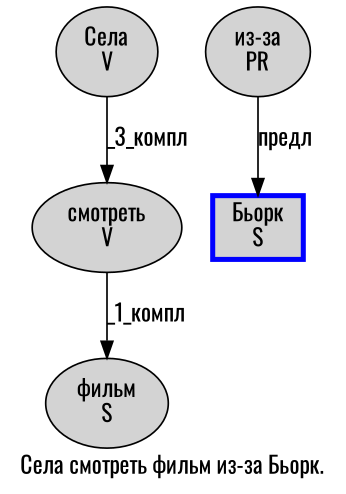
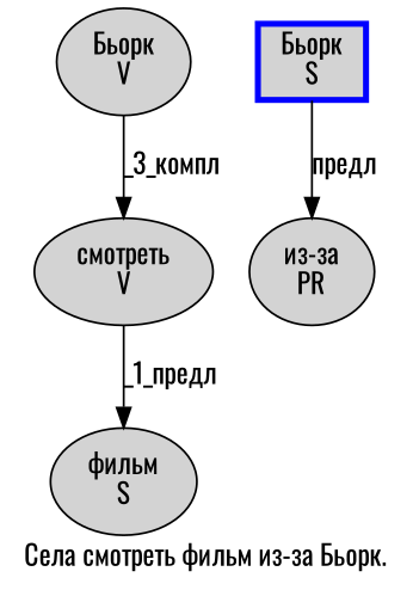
  digraph {
    fontname=Oswald
    label="Села смотреть фильм из-за Бьорк."
    node [fillcolor=lightgray fontname=Oswald penwidth=1 shape=ellipse style=filled]
    edge [fontname=Oswald]
-   n1 [label="Села\nV"]
+   n1 [label="Бьорк\nV"]
    n2 [label="смотреть\nV"]
    n3 [label="фильм\nS"]
    n4 [label="из-за\nPR"]
    n5 [color=blue label="Бьорк\nS" penwidth=3 shape=box]
    n1 -> n2 [label="_3_компл"]
-   n2 -> n3 [label="_1_компл"]
-   n4 -> n5 [label="предл"]
+   n2 -> n3 [label="_1_предл"]
+   n5 -> n4 [label="предл"]
  }
